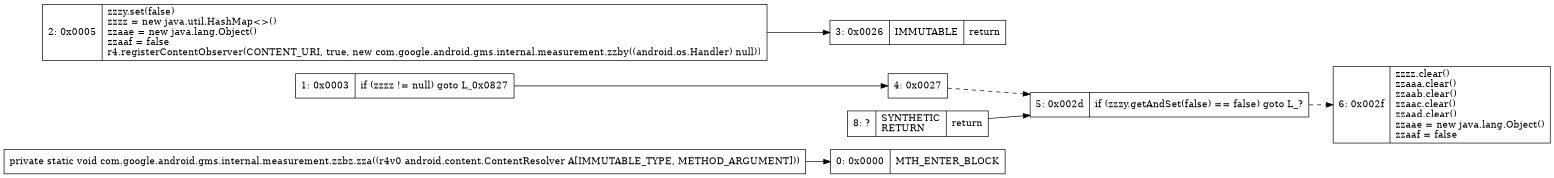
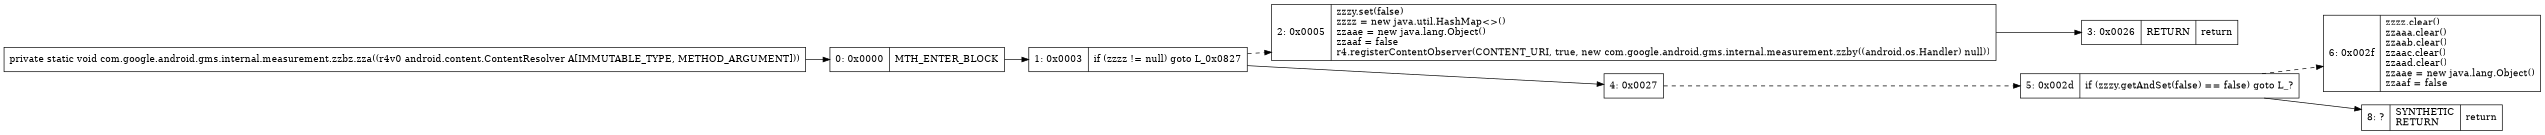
  digraph {
    rankdir=LR
    node [shape=record]
    n1 [label="{0\:\ 0x0000|MTH_ENTER_BLOCK\l}"]
    n2 [label="{1\:\ 0x0003|if (zzzz != null) goto L_0x0827\l}"]
    n3 [label="{2\:\ 0x0005|zzzy.set(false)\lzzzz = new java.util.HashMap\<\>()\lzzaae = new java.lang.Object()\lzzaaf = false\lr4.registerContentObserver(CONTENT_URI, true, new com.google.android.gms.internal.measurement.zzby((android.os.Handler) null))\l}"]
    n4 [label="{4\:\ 0x0027}"]
-   n5 [label="{3\:\ 0x0026|IMMUTABLE\l|return\l}"]
+   n5 [label="{3\:\ 0x0026|RETURN\l|return\l}"]
    n6 [label="{5\:\ 0x002d|if (zzzy.getAndSet(false) == false) goto L_?\l}"]
    n7 [label="{6\:\ 0x002f|zzzz.clear()\lzzaaa.clear()\lzzaab.clear()\lzzaac.clear()\lzzaad.clear()\lzzaae = new java.lang.Object()\lzzaaf = false\l}"]
    n8 [label="{8\:\ ?|SYNTHETIC\lRETURN\l|return\l}"]
    n9 [label="{private static void com.google.android.gms.internal.measurement.zzbz.zza((r4v0 android.content.ContentResolver A[IMMUTABLE_TYPE, METHOD_ARGUMENT])) }"]
+   n1 -> n2
+   n2 -> n3 [style=dashed]
    n2 -> n4
    n3 -> n5
    n4 -> n6 [style=dashed]
    n6 -> n7 [style=dashed]
-   n8 -> n6
+   n6 -> n8
    n9 -> n1
  }
